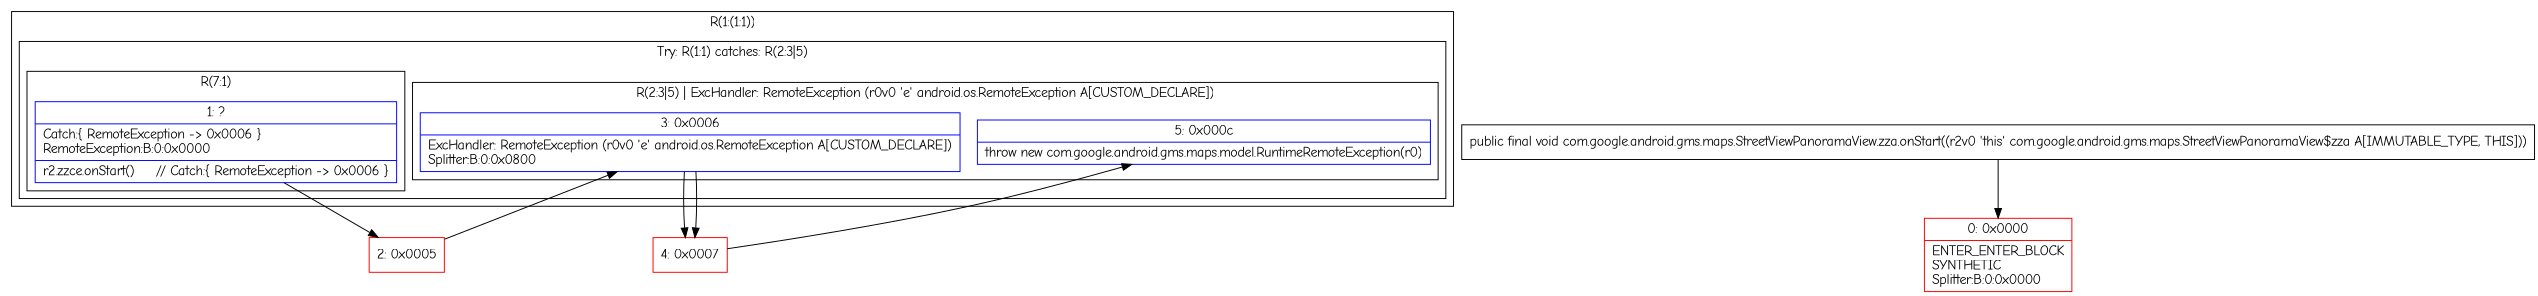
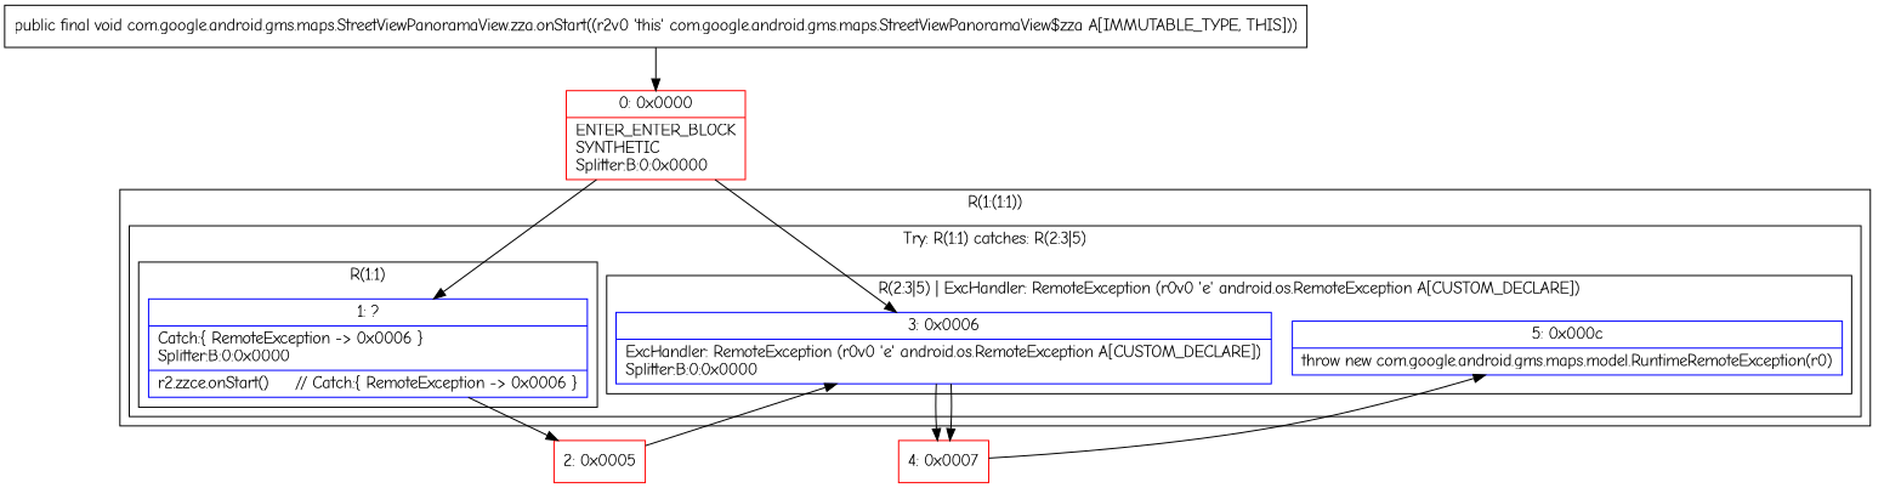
  digraph {
    fontname="Comic Neue"
    node [color=blue fontname="Comic Neue" shape=record]
    edge [fontname="Comic Neue"]
-   n1 [label="{1\:\ ?|Catch:\{ RemoteException \-\> 0x0006 \}\lRemoteException:B:0:0x0000\l|r2.zzce.onStart()     \/\/ Catch:\{ RemoteException \-\> 0x0006 \}\l}"]
-   n2 [label="{3\:\ 0x0006|ExcHandler: RemoteException (r0v0 'e' android.os.RemoteException A[CUSTOM_DECLARE])\lSplitter:B:0:0x0800\l}"]
+   n1 [label="{1\:\ ?|Catch:\{ RemoteException \-\> 0x0006 \}\lSplitter:B:0:0x0000\l|r2.zzce.onStart()     \/\/ Catch:\{ RemoteException \-\> 0x0006 \}\l}"]
+   n2 [label="{3\:\ 0x0006|ExcHandler: RemoteException (r0v0 'e' android.os.RemoteException A[CUSTOM_DECLARE])\lSplitter:B:0:0x0000\l}"]
    n3 [label="{5\:\ 0x000c|throw new com.google.android.gms.maps.model.RuntimeRemoteException(r0)\l}"]
    n4 [color=red label="{2\:\ 0x0005}"]
    n5 [color=red label="{4\:\ 0x0007}"]
    n6 [color=red label="{0\:\ 0x0000|ENTER_ENTER_BLOCK\lSYNTHETIC\lSplitter:B:0:0x0000\l}"]
    n7 [label="{public final void com.google.android.gms.maps.StreetViewPanoramaView.zza.onStart((r2v0 'this' com.google.android.gms.maps.StreetViewPanoramaView$zza A[IMMUTABLE_TYPE, THIS])) }" color=""]
    subgraph cluster_1 {
      label="R(1:(1:1))"
      subgraph cluster_2 {
        label="Try: R(1:1) catches: R(2:3|5)"
        subgraph cluster_3 {
-         label="R(7:1)"
+         label="R(1:1)"
          n1
        }
        subgraph cluster_4 {
          label="R(2:3|5) | ExcHandler: RemoteException (r0v0 'e' android.os.RemoteException A[CUSTOM_DECLARE])\l"
          n2
          n3
        }
      }
    }
    subgraph cluster_5 {
      label="R(2:3|5) | ExcHandler: RemoteException (r0v0 'e' android.os.RemoteException A[CUSTOM_DECLARE])\l"
    }
    n1 -> n4
    n2 -> n5
    n2 -> n5
    n4 -> n2
    n5 -> n3
+   n6 -> n1
+   n6 -> n2
    n7 -> n6
  }
